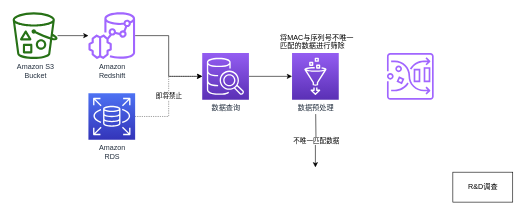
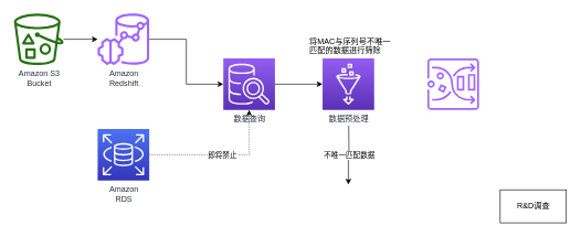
  <mxCell id="0" />
  <mxCell id="1" parent="0" />
  <mxCell id="2" value="" style="edgeStyle=orthogonalEdgeStyle;rounded=0;orthogonalLoop=1;jettySize=auto;html=1;" edge="1" parent="1" source="3" target="5"><mxGeometry relative="1" as="geometry" /></mxCell>
  <mxCell id="3" value="Amazon S3&lt;br&gt;Bucket&lt;br&gt;" style="outlineConnect=0;fontColor=#232F3E;gradientColor=none;fillColor=#277116;strokeColor=none;dashed=0;verticalLabelPosition=bottom;verticalAlign=top;align=center;html=1;fontSize=12;fontStyle=0;aspect=fixed;pointerEvents=1;shape=mxgraph.aws4.bucket_with_objects;labelBackgroundColor=#ffffff;" parent="1" vertex="1"><mxGeometry x="20" y="20" width="75" height="78" as="geometry" /></mxCell>
  <mxCell id="4" style="edgeStyle=orthogonalEdgeStyle;rounded=0;orthogonalLoop=1;jettySize=auto;html=1;" edge="1" parent="1" source="5" target="9"><mxGeometry relative="1" as="geometry" /></mxCell>
  <mxCell id="5" value="Amazon&lt;br&gt;Redshift" style="sketch=0;outlineConnect=0;fontColor=#232F3E;gradientColor=none;fillColor=#A166FF;strokeColor=none;dashed=0;verticalLabelPosition=bottom;verticalAlign=top;align=center;html=1;fontSize=12;fontStyle=0;aspect=fixed;pointerEvents=1;shape=mxgraph.aws4.redshift_ml;" vertex="1" parent="1"><mxGeometry x="146.5" y="20" width="78" height="78" as="geometry" /></mxCell>
  <mxCell id="6" value="即将禁止" style="edgeStyle=orthogonalEdgeStyle;rounded=0;orthogonalLoop=1;jettySize=auto;html=1;dashed=1;dashPattern=1 2;" edge="1" parent="1" source="7" target="9"><mxGeometry relative="1" as="geometry" /></mxCell>
- <mxCell id="7" value="Amazon&lt;br&gt;RDS" style="sketch=0;points=[[0,0,0],[0.25,0,0],[0.5,0,0],[0.75,0,0],[1,0,0],[0,1,0],[0.25,1,0],[0.5,1,0],[0.75,1,0],[1,1,0],[0,0.25,0],[0,0.5,0],[0,0.75,0],[1,0.25,0],[1,0.5,0],[1,0.75,0]];outlineConnect=0;fontColor=#232F3E;gradientColor=#4D72F3;gradientDirection=north;fillColor=#3334B9;strokeColor=#ffffff;dashed=0;verticalLabelPosition=bottom;verticalAlign=top;align=center;html=1;fontSize=12;fontStyle=0;aspect=fixed;shape=mxgraph.aws4.resourceIcon;resIcon=mxgraph.aws4.rds;" vertex="1" parent="1"><mxGeometry x="146.5" y="155" width="78" height="78" as="geometry" /></mxCell>
+ <mxCell id="7" value="Amazon&lt;br&gt;RDS" style="sketch=0;points=[[0,0,0],[0.25,0,0],[0.5,0,0],[0.75,0,0],[1,0,0],[0,1,0],[0.25,1,0],[0.5,1,0],[0.75,1,0],[1,1,0],[0,0.25,0],[0,0.5,0],[0,0.75,0],[1,0.25,0],[1,0.5,0],[1,0.75,0]];outlineConnect=0;fontColor=#232F3E;gradientColor=#4D72F3;gradientDirection=north;fillColor=#3334B9;strokeColor=#ffffff;dashed=0;verticalLabelPosition=bottom;verticalAlign=top;align=center;html=1;fontSize=12;fontStyle=0;aspect=fixed;shape=mxgraph.aws4.resourceIcon;resIcon=mxgraph.aws4.rds;" vertex="1" parent="1"><mxGeometry x="146.5" y="195" width="78" height="78" as="geometry" /></mxCell>
  <mxCell id="8" value="" style="edgeStyle=orthogonalEdgeStyle;rounded=0;orthogonalLoop=1;jettySize=auto;html=1;" edge="1" parent="1" source="9" target="11"><mxGeometry relative="1" as="geometry" /></mxCell>
  <mxCell id="9" value="数据查询" style="sketch=0;points=[[0,0,0],[0.25,0,0],[0.5,0,0],[0.75,0,0],[1,0,0],[0,1,0],[0.25,1,0],[0.5,1,0],[0.75,1,0],[1,1,0],[0,0.25,0],[0,0.5,0],[0,0.75,0],[1,0.25,0],[1,0.5,0],[1,0.75,0]];outlineConnect=0;fontColor=#232F3E;gradientColor=#945DF2;gradientDirection=north;fillColor=#5A30B5;strokeColor=#ffffff;dashed=0;verticalLabelPosition=bottom;verticalAlign=top;align=center;html=1;fontSize=12;fontStyle=0;aspect=fixed;shape=mxgraph.aws4.resourceIcon;resIcon=mxgraph.aws4.sql_workbench;" vertex="1" parent="1"><mxGeometry x="336.5" y="88" width="78" height="78" as="geometry" /></mxCell>
  <mxCell id="10" value="不唯一匹配数据" style="edgeStyle=orthogonalEdgeStyle;rounded=0;orthogonalLoop=1;jettySize=auto;html=1;fontColor=#000000;entryX=0.5;entryY=0;entryDx=0;entryDy=0;" edge="1" parent="1" target="13"><mxGeometry relative="1" as="geometry"><mxPoint x="526" y="190" as="sourcePoint" /><mxPoint x="526" y="350" as="targetPoint" /></mxGeometry></mxCell>
  <mxCell id="11" value="数据预处理" style="sketch=0;points=[[0,0,0],[0.25,0,0],[0.5,0,0],[0.75,0,0],[1,0,0],[0,1,0],[0.25,1,0],[0.5,1,0],[0.75,1,0],[1,1,0],[0,0.25,0],[0,0.5,0],[0,0.75,0],[1,0.25,0],[1,0.5,0],[1,0.75,0]];outlineConnect=0;fontColor=#232F3E;gradientColor=#945DF2;gradientDirection=north;fillColor=#5A30B5;strokeColor=#ffffff;dashed=0;verticalLabelPosition=bottom;verticalAlign=top;align=center;html=1;fontSize=12;fontStyle=0;aspect=fixed;shape=mxgraph.aws4.resourceIcon;resIcon=mxgraph.aws4.glue;" vertex="1" parent="1"><mxGeometry x="486.5" y="88" width="78" height="78" as="geometry" /></mxCell>
  <mxCell id="12" value="将MAC与序列号不唯一匹配的数据进行筛除" style="text;whiteSpace=wrap;html=1;" vertex="1" parent="1"><mxGeometry x="465" y="48" width="130" height="50" as="geometry" /></mxCell>
  <mxCell id="13" value="" style="shape=image;html=1;verticalAlign=top;verticalLabelPosition=bottom;labelBackgroundColor=#ffffff;imageAspect=0;aspect=fixed;image=https://cdn3.iconfinder.com/data/icons/construction-138/200/Warning-128.png;fontColor=#000000;" vertex="1" parent="1"><mxGeometry x="496.5" y="279" width="58" height="58" as="geometry" /></mxCell>
  <mxCell id="14" value="R&amp;amp;D调查" style="html=1;dashed=0;whitespace=wrap;fontColor=#000000;" vertex="1" parent="1"><mxGeometry x="755" y="287" width="100" height="50" as="geometry" /></mxCell>
  <mxCell id="15" value="" style="sketch=0;outlineConnect=0;fontColor=#232F3E;gradientColor=none;fillColor=#A166FF;strokeColor=none;dashed=0;verticalLabelPosition=bottom;verticalAlign=top;align=center;html=1;fontSize=12;fontStyle=0;aspect=fixed;pointerEvents=1;shape=mxgraph.aws4.glue_databrew;" vertex="1" parent="1"><mxGeometry x="645" y="88" width="78" height="78" as="geometry" /></mxCell>
